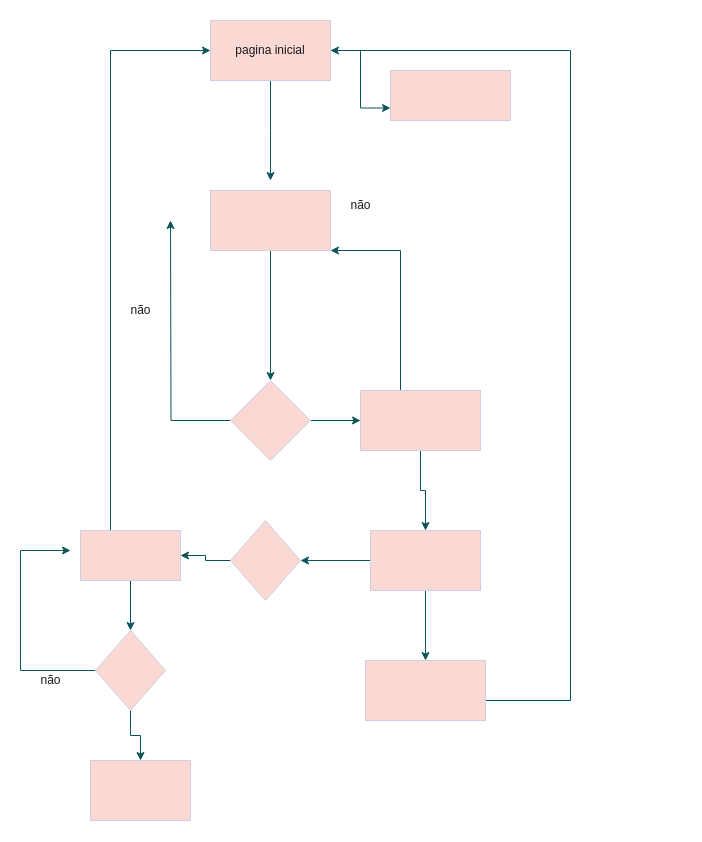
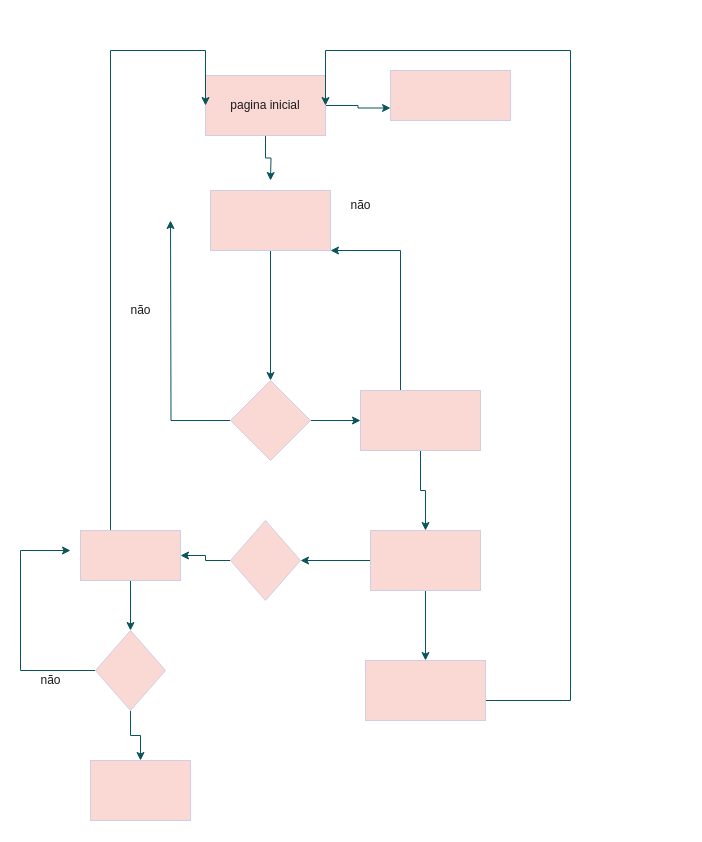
  <mxCell id="0" />
  <mxCell id="1" parent="0" />
  <mxCell id="2" style="edgeStyle=orthogonalEdgeStyle;rounded=0;orthogonalLoop=1;jettySize=auto;html=1;strokeColor=#09555B;fontColor=#1A1A1A;" edge="1" parent="1" source="4"><mxGeometry relative="1" as="geometry"><mxPoint x="270" y="180" as="targetPoint" /></mxGeometry></mxCell>
  <mxCell id="3" style="edgeStyle=orthogonalEdgeStyle;rounded=0;orthogonalLoop=1;jettySize=auto;html=1;entryX=0;entryY=0.75;entryDx=0;entryDy=0;strokeColor=#09555B;fontColor=#1A1A1A;" edge="1" parent="1" source="4" target="31"><mxGeometry relative="1" as="geometry" /></mxCell>
- <mxCell id="4" value="pagina inicial" style="rounded=0;whiteSpace=wrap;html=1;fillColor=#FAD9D5;strokeColor=#D0CEE2;fontColor=#1A1A1A;" vertex="1" parent="1"><mxGeometry x="210" y="20" width="120" height="60" as="geometry" /></mxCell>
+ <mxCell id="4" value="pagina inicial" style="rounded=0;whiteSpace=wrap;html=1;fillColor=#FAD9D5;strokeColor=#D0CEE2;fontColor=#1A1A1A;" vertex="1" parent="1"><mxGeometry x="205" y="75" width="120" height="60" as="geometry" /></mxCell>
  <mxCell id="5" style="edgeStyle=orthogonalEdgeStyle;rounded=0;orthogonalLoop=1;jettySize=auto;html=1;strokeColor=#09555B;fontColor=#1A1A1A;" edge="1" parent="1" source="6" target="9"><mxGeometry relative="1" as="geometry"><mxPoint x="414" y="350" as="targetPoint" /></mxGeometry></mxCell>
  <mxCell id="6" value="" style="rounded=0;whiteSpace=wrap;html=1;fillColor=#FAD9D5;strokeColor=#D0CEE2;fontColor=#1A1A1A;" vertex="1" parent="1"><mxGeometry x="210" y="190" width="120" height="60" as="geometry" /></mxCell>
  <mxCell id="7" style="edgeStyle=orthogonalEdgeStyle;rounded=0;orthogonalLoop=1;jettySize=auto;html=1;strokeColor=#09555B;fontColor=#1A1A1A;" edge="1" parent="1" source="9" target="13"><mxGeometry relative="1" as="geometry"><mxPoint x="420" y="420" as="targetPoint" /></mxGeometry></mxCell>
  <mxCell id="8" style="edgeStyle=orthogonalEdgeStyle;rounded=0;orthogonalLoop=1;jettySize=auto;html=1;strokeColor=#09555B;fontColor=#1A1A1A;" edge="1" parent="1" source="9"><mxGeometry relative="1" as="geometry"><mxPoint x="170" y="220" as="targetPoint" /></mxGeometry></mxCell>
  <mxCell id="9" value="" style="rhombus;whiteSpace=wrap;html=1;fillColor=#FAD9D5;strokeColor=#D0CEE2;fontColor=#1A1A1A;" vertex="1" parent="1"><mxGeometry x="230" y="380" width="80" height="80" as="geometry" /></mxCell>
  <mxCell id="10" style="edgeStyle=orthogonalEdgeStyle;rounded=0;orthogonalLoop=1;jettySize=auto;html=1;entryX=0.5;entryY=0;entryDx=0;entryDy=0;strokeColor=#09555B;fontColor=#1A1A1A;" edge="1" parent="1"><mxGeometry relative="1" as="geometry"><mxPoint x="680" y="330" as="sourcePoint" /><mxPoint x="680" y="330" as="targetPoint" /></mxGeometry></mxCell>
  <mxCell id="11" style="edgeStyle=orthogonalEdgeStyle;rounded=0;orthogonalLoop=1;jettySize=auto;html=1;entryX=1;entryY=1;entryDx=0;entryDy=0;strokeColor=#09555B;fontColor=#1A1A1A;" edge="1" parent="1" source="13" target="6"><mxGeometry relative="1" as="geometry"><Array as="points"><mxPoint x="400" y="250" /></Array></mxGeometry></mxCell>
  <mxCell id="12" style="edgeStyle=orthogonalEdgeStyle;rounded=0;orthogonalLoop=1;jettySize=auto;html=1;strokeColor=#09555B;fontColor=#1A1A1A;" edge="1" parent="1" source="13" target="17"><mxGeometry relative="1" as="geometry"><mxPoint x="420" y="560" as="targetPoint" /></mxGeometry></mxCell>
  <mxCell id="13" value="" style="rounded=0;whiteSpace=wrap;html=1;fillColor=#FAD9D5;strokeColor=#D0CEE2;fontColor=#1A1A1A;" vertex="1" parent="1"><mxGeometry x="360" y="390" width="120" height="60" as="geometry" /></mxCell>
  <mxCell id="14" value="não" style="text;html=1;align=center;verticalAlign=middle;resizable=0;points=[];autosize=1;strokeColor=none;fillColor=none;fontColor=#1A1A1A;" vertex="1" parent="1"><mxGeometry x="340" y="190" width="40" height="30" as="geometry" /></mxCell>
  <mxCell id="15" style="edgeStyle=orthogonalEdgeStyle;rounded=0;orthogonalLoop=1;jettySize=auto;html=1;strokeColor=#09555B;fontColor=#1A1A1A;" edge="1" parent="1" source="17" target="19"><mxGeometry relative="1" as="geometry"><mxPoint x="260" y="560" as="targetPoint" /></mxGeometry></mxCell>
  <mxCell id="16" style="edgeStyle=orthogonalEdgeStyle;rounded=0;orthogonalLoop=1;jettySize=auto;html=1;strokeColor=#09555B;fontColor=#1A1A1A;" edge="1" parent="1" source="17" target="25"><mxGeometry relative="1" as="geometry"><mxPoint x="425" y="690" as="targetPoint" /></mxGeometry></mxCell>
  <mxCell id="17" value="" style="rounded=0;whiteSpace=wrap;html=1;fillColor=#FAD9D5;strokeColor=#D0CEE2;fontColor=#1A1A1A;" vertex="1" parent="1"><mxGeometry x="370" y="530" width="110" height="60" as="geometry" /></mxCell>
  <mxCell id="18" style="edgeStyle=orthogonalEdgeStyle;rounded=0;orthogonalLoop=1;jettySize=auto;html=1;strokeColor=#09555B;fontColor=#1A1A1A;" edge="1" parent="1" source="19" target="23"><mxGeometry relative="1" as="geometry"><mxPoint x="160" y="560" as="targetPoint" /></mxGeometry></mxCell>
  <mxCell id="19" value="" style="rhombus;whiteSpace=wrap;html=1;fillColor=#FAD9D5;strokeColor=#D0CEE2;fontColor=#1A1A1A;" vertex="1" parent="1"><mxGeometry x="230" y="520" width="70" height="80" as="geometry" /></mxCell>
  <mxCell id="20" value="não" style="text;html=1;align=center;verticalAlign=middle;resizable=0;points=[];autosize=1;strokeColor=none;fillColor=none;fontColor=#1A1A1A;" vertex="1" parent="1"><mxGeometry x="120" y="295" width="40" height="30" as="geometry" /></mxCell>
  <mxCell id="21" style="edgeStyle=orthogonalEdgeStyle;rounded=0;orthogonalLoop=1;jettySize=auto;html=1;entryX=0;entryY=0.5;entryDx=0;entryDy=0;strokeColor=#09555B;fontColor=#1A1A1A;" edge="1" parent="1" source="23" target="4"><mxGeometry relative="1" as="geometry"><Array as="points"><mxPoint x="110" y="50" /></Array></mxGeometry></mxCell>
  <mxCell id="22" style="edgeStyle=orthogonalEdgeStyle;rounded=0;orthogonalLoop=1;jettySize=auto;html=1;strokeColor=#09555B;fontColor=#1A1A1A;" edge="1" parent="1" source="23" target="28"><mxGeometry relative="1" as="geometry"><mxPoint x="130" y="650" as="targetPoint" /></mxGeometry></mxCell>
  <mxCell id="23" value="" style="rounded=0;whiteSpace=wrap;html=1;fillColor=#FAD9D5;strokeColor=#D0CEE2;fontColor=#1A1A1A;" vertex="1" parent="1"><mxGeometry x="80" y="530" width="100" height="50" as="geometry" /></mxCell>
  <mxCell id="24" style="edgeStyle=orthogonalEdgeStyle;rounded=0;orthogonalLoop=1;jettySize=auto;html=1;entryX=1;entryY=0.5;entryDx=0;entryDy=0;strokeColor=#09555B;fontColor=#1A1A1A;" edge="1" parent="1" source="25" target="4"><mxGeometry relative="1" as="geometry"><Array as="points"><mxPoint x="570" y="700" /><mxPoint x="570" y="50" /></Array></mxGeometry></mxCell>
  <mxCell id="25" value="" style="rounded=0;whiteSpace=wrap;html=1;fillColor=#FAD9D5;strokeColor=#D0CEE2;fontColor=#1A1A1A;" vertex="1" parent="1"><mxGeometry x="365" y="660" width="120" height="60" as="geometry" /></mxCell>
  <mxCell id="26" style="edgeStyle=orthogonalEdgeStyle;rounded=0;orthogonalLoop=1;jettySize=auto;html=1;strokeColor=#09555B;fontColor=#1A1A1A;" edge="1" parent="1" source="28"><mxGeometry relative="1" as="geometry"><mxPoint x="70" y="550" as="targetPoint" /><Array as="points"><mxPoint x="20" y="670" /><mxPoint x="20" y="550" /></Array></mxGeometry></mxCell>
  <mxCell id="27" style="edgeStyle=orthogonalEdgeStyle;rounded=0;orthogonalLoop=1;jettySize=auto;html=1;strokeColor=#09555B;fontColor=#1A1A1A;" edge="1" parent="1" source="28" target="30"><mxGeometry relative="1" as="geometry"><mxPoint x="130" y="790" as="targetPoint" /></mxGeometry></mxCell>
  <mxCell id="28" value="" style="rhombus;whiteSpace=wrap;html=1;fillColor=#FAD9D5;strokeColor=#D0CEE2;fontColor=#1A1A1A;" vertex="1" parent="1"><mxGeometry x="95" y="630" width="70" height="80" as="geometry" /></mxCell>
  <mxCell id="29" value="não" style="text;html=1;align=center;verticalAlign=middle;resizable=0;points=[];autosize=1;strokeColor=none;fillColor=none;fontColor=#1A1A1A;" vertex="1" parent="1"><mxGeometry x="30" y="665" width="40" height="30" as="geometry" /></mxCell>
  <mxCell id="30" value="" style="rounded=0;whiteSpace=wrap;html=1;fillColor=#FAD9D5;strokeColor=#D0CEE2;fontColor=#1A1A1A;" vertex="1" parent="1"><mxGeometry x="90" y="760" width="100" height="60" as="geometry" /></mxCell>
  <mxCell id="31" value="" style="rounded=0;whiteSpace=wrap;html=1;fillColor=#FAD9D5;strokeColor=#D0CEE2;fontColor=#1A1A1A;" vertex="1" parent="1"><mxGeometry x="390" y="70" width="120" height="50" as="geometry" /></mxCell>
